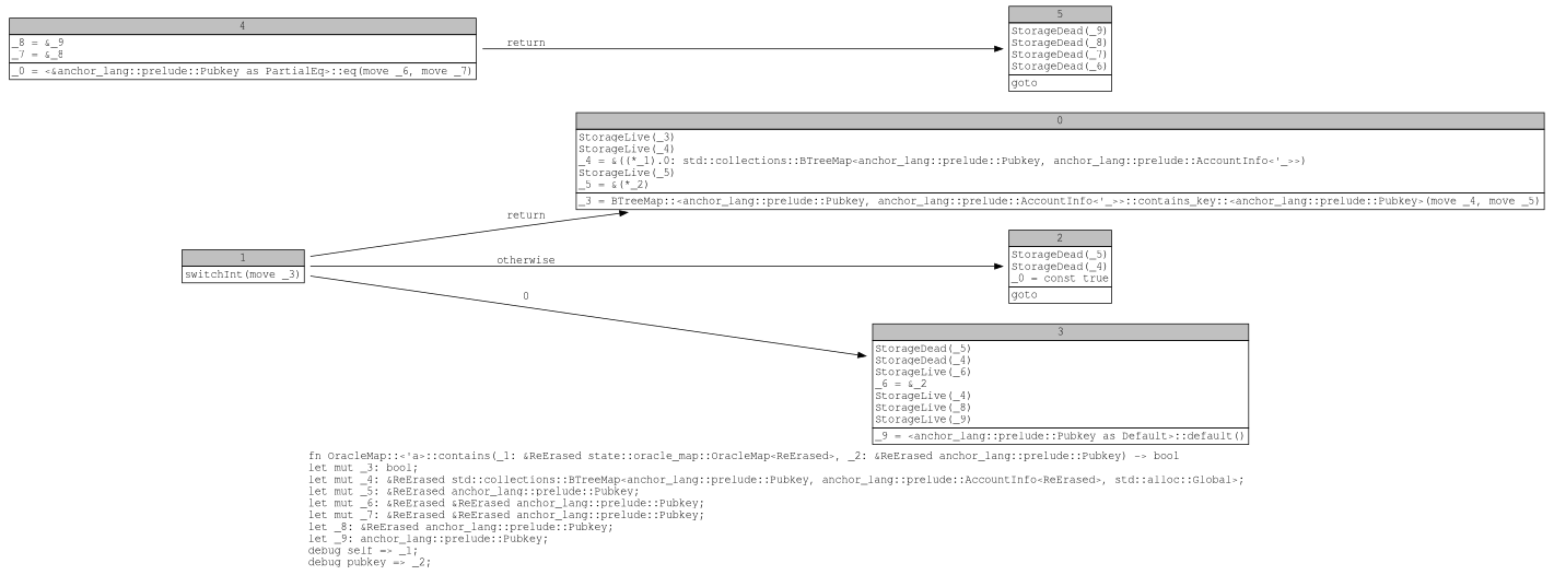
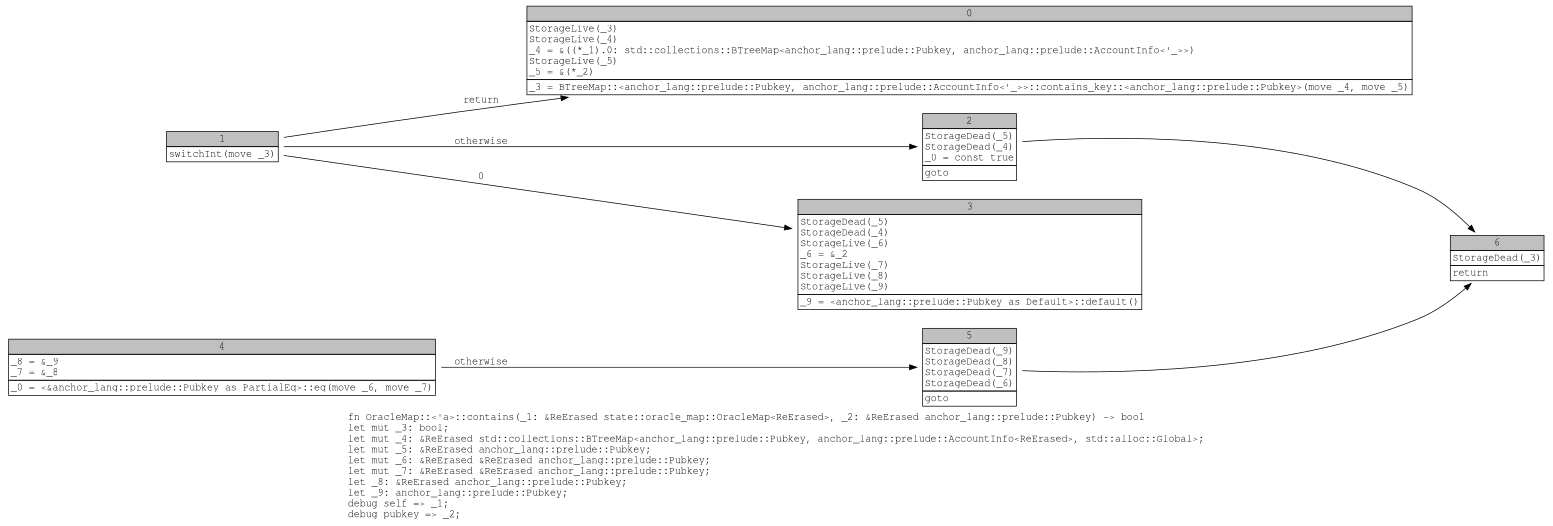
  digraph {
    fontname="Courier, monospace"
    label=<fn OracleMap::&lt;'a&gt;::contains(_1: &amp;ReErased state::oracle_map::OracleMap&lt;ReErased&gt;, _2: &amp;ReErased anchor_lang::prelude::Pubkey) -&gt; bool<br align="left"/>let mut _3: bool;<br align="left"/>let mut _4: &amp;ReErased std::collections::BTreeMap&lt;anchor_lang::prelude::Pubkey, anchor_lang::prelude::AccountInfo&lt;ReErased&gt;, std::alloc::Global&gt;;<br align="left"/>let mut _5: &amp;ReErased anchor_lang::prelude::Pubkey;<br align="left"/>let mut _6: &amp;ReErased &amp;ReErased anchor_lang::prelude::Pubkey;<br align="left"/>let mut _7: &amp;ReErased &amp;ReErased anchor_lang::prelude::Pubkey;<br align="left"/>let _8: &amp;ReErased anchor_lang::prelude::Pubkey;<br align="left"/>let _9: anchor_lang::prelude::Pubkey;<br align="left"/>debug self =&gt; _1;<br align="left"/>debug pubkey =&gt; _2;<br align="left"/>>
    rankdir=LR
    node [fontname="Courier, monospace" shape=none]
    edge [fontname="Courier, monospace"]
    n1 [label=<<table border="0" cellborder="1" cellspacing="0"><tr><td bgcolor="gray" align="center" colspan="1">0</td></tr><tr><td align="left" balign="left">StorageLive(_3)<br/>StorageLive(_4)<br/>_4 = &amp;((*_1).0: std::collections::BTreeMap&lt;anchor_lang::prelude::Pubkey, anchor_lang::prelude::AccountInfo&lt;'_&gt;&gt;)<br/>StorageLive(_5)<br/>_5 = &amp;(*_2)<br/></td></tr><tr><td align="left">_3 = BTreeMap::&lt;anchor_lang::prelude::Pubkey, anchor_lang::prelude::AccountInfo&lt;'_&gt;&gt;::contains_key::&lt;anchor_lang::prelude::Pubkey&gt;(move _4, move _5)</td></tr></table>>]
    n2 [label=<<table border="0" cellborder="1" cellspacing="0"><tr><td bgcolor="gray" align="center" colspan="1">1</td></tr><tr><td align="left">switchInt(move _3)</td></tr></table>>]
    n3 [label=<<table border="0" cellborder="1" cellspacing="0"><tr><td bgcolor="gray" align="center" colspan="1">2</td></tr><tr><td align="left" balign="left">StorageDead(_5)<br/>StorageDead(_4)<br/>_0 = const true<br/></td></tr><tr><td align="left">goto</td></tr></table>>]
-   n4 [label=<<table border="0" cellborder="1" cellspacing="0"><tr><td bgcolor="gray" align="center" colspan="1">3</td></tr><tr><td align="left" balign="left">StorageDead(_5)<br/>StorageDead(_4)<br/>StorageLive(_6)<br/>_6 = &amp;_2<br/>StorageLive(_4)<br/>StorageLive(_8)<br/>StorageLive(_9)<br/></td></tr><tr><td align="left">_9 = &lt;anchor_lang::prelude::Pubkey as Default&gt;::default()</td></tr></table>>]
+   n4 [label=<<table border="0" cellborder="1" cellspacing="0"><tr><td bgcolor="gray" align="center" colspan="1">3</td></tr><tr><td align="left" balign="left">StorageDead(_5)<br/>StorageDead(_4)<br/>StorageLive(_6)<br/>_6 = &amp;_2<br/>StorageLive(_7)<br/>StorageLive(_8)<br/>StorageLive(_9)<br/></td></tr><tr><td align="left">_9 = &lt;anchor_lang::prelude::Pubkey as Default&gt;::default()</td></tr></table>>]
+   n5 [label=<<table border="0" cellborder="1" cellspacing="0"><tr><td bgcolor="gray" align="center" colspan="1">6</td></tr><tr><td align="left" balign="left">StorageDead(_3)<br/></td></tr><tr><td align="left">return</td></tr></table>>]
    n6 [label=<<table border="0" cellborder="1" cellspacing="0"><tr><td bgcolor="gray" align="center" colspan="1">4</td></tr><tr><td align="left" balign="left">_8 = &amp;_9<br/>_7 = &amp;_8<br/></td></tr><tr><td align="left">_0 = &lt;&amp;anchor_lang::prelude::Pubkey as PartialEq&gt;::eq(move _6, move _7)</td></tr></table>>]
    n7 [label=<<table border="0" cellborder="1" cellspacing="0"><tr><td bgcolor="gray" align="center" colspan="1">5</td></tr><tr><td align="left" balign="left">StorageDead(_9)<br/>StorageDead(_8)<br/>StorageDead(_7)<br/>StorageDead(_6)<br/></td></tr><tr><td align="left">goto</td></tr></table>>]
    n2 -> n1 [label=return]
    n2 -> n3 [label=otherwise]
    n2 -> n4 [label=0]
-   n6 -> n7 [label=return]
+   n3 -> n5
+   n6 -> n7 [label=otherwise]
+   n7 -> n5
  }
